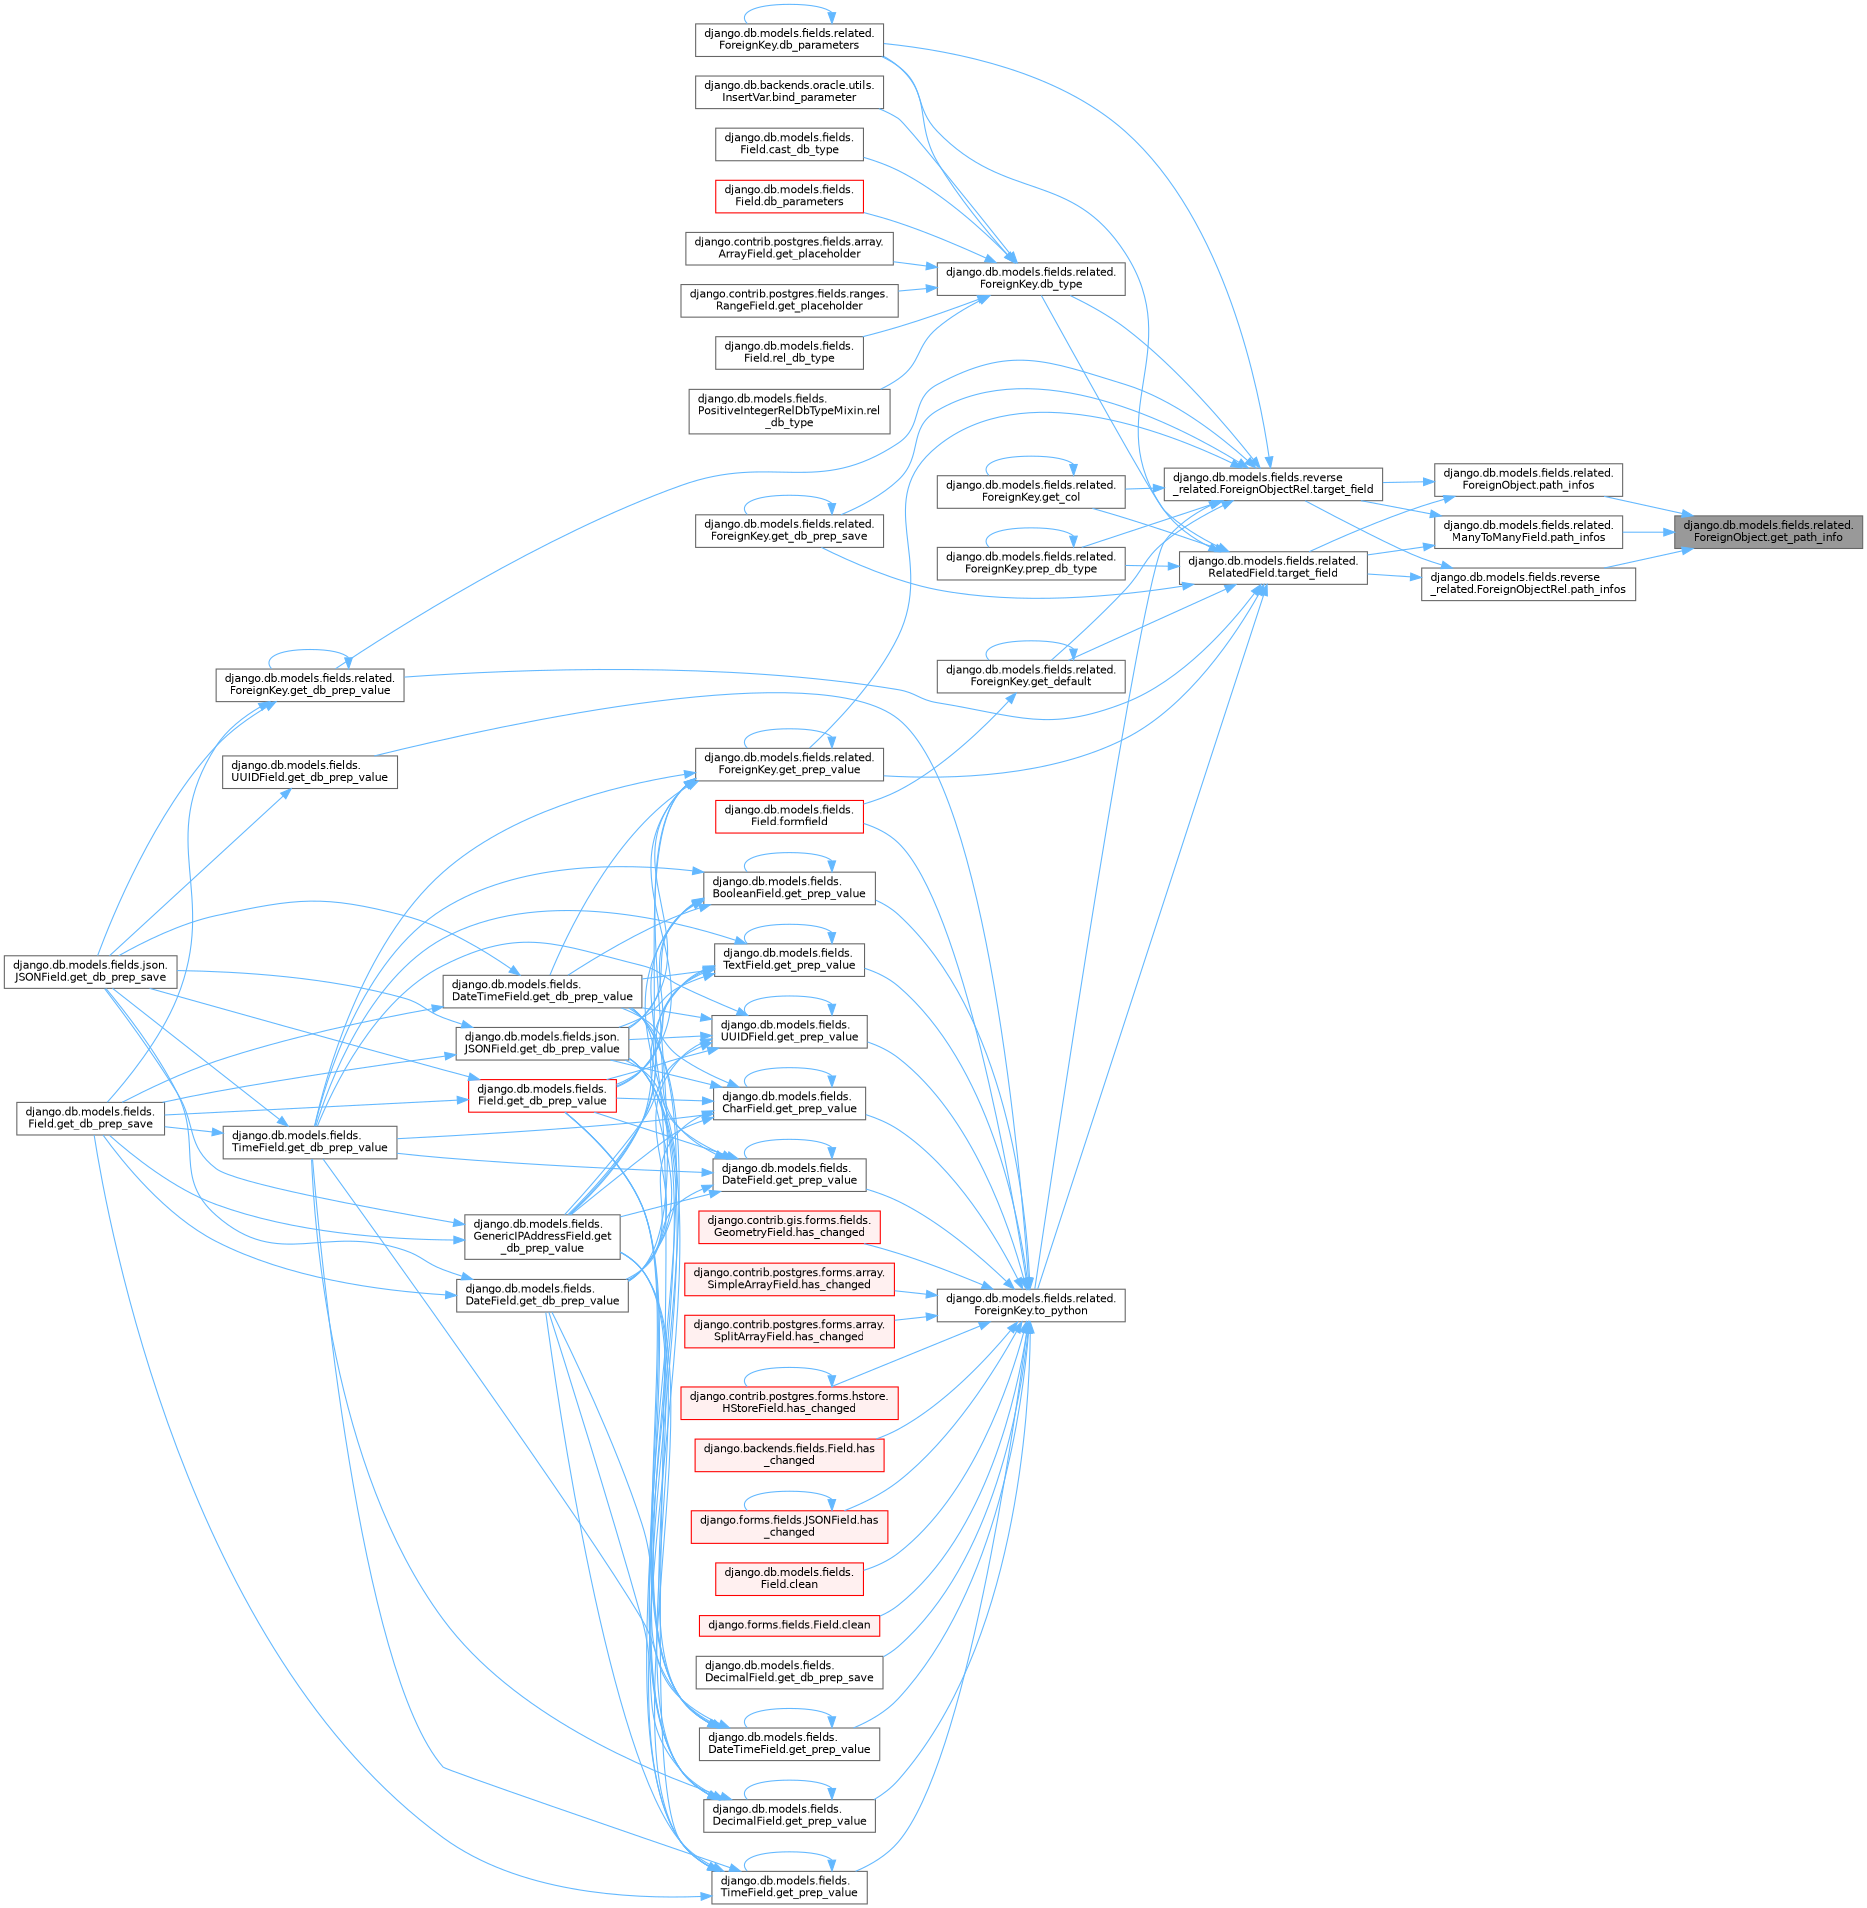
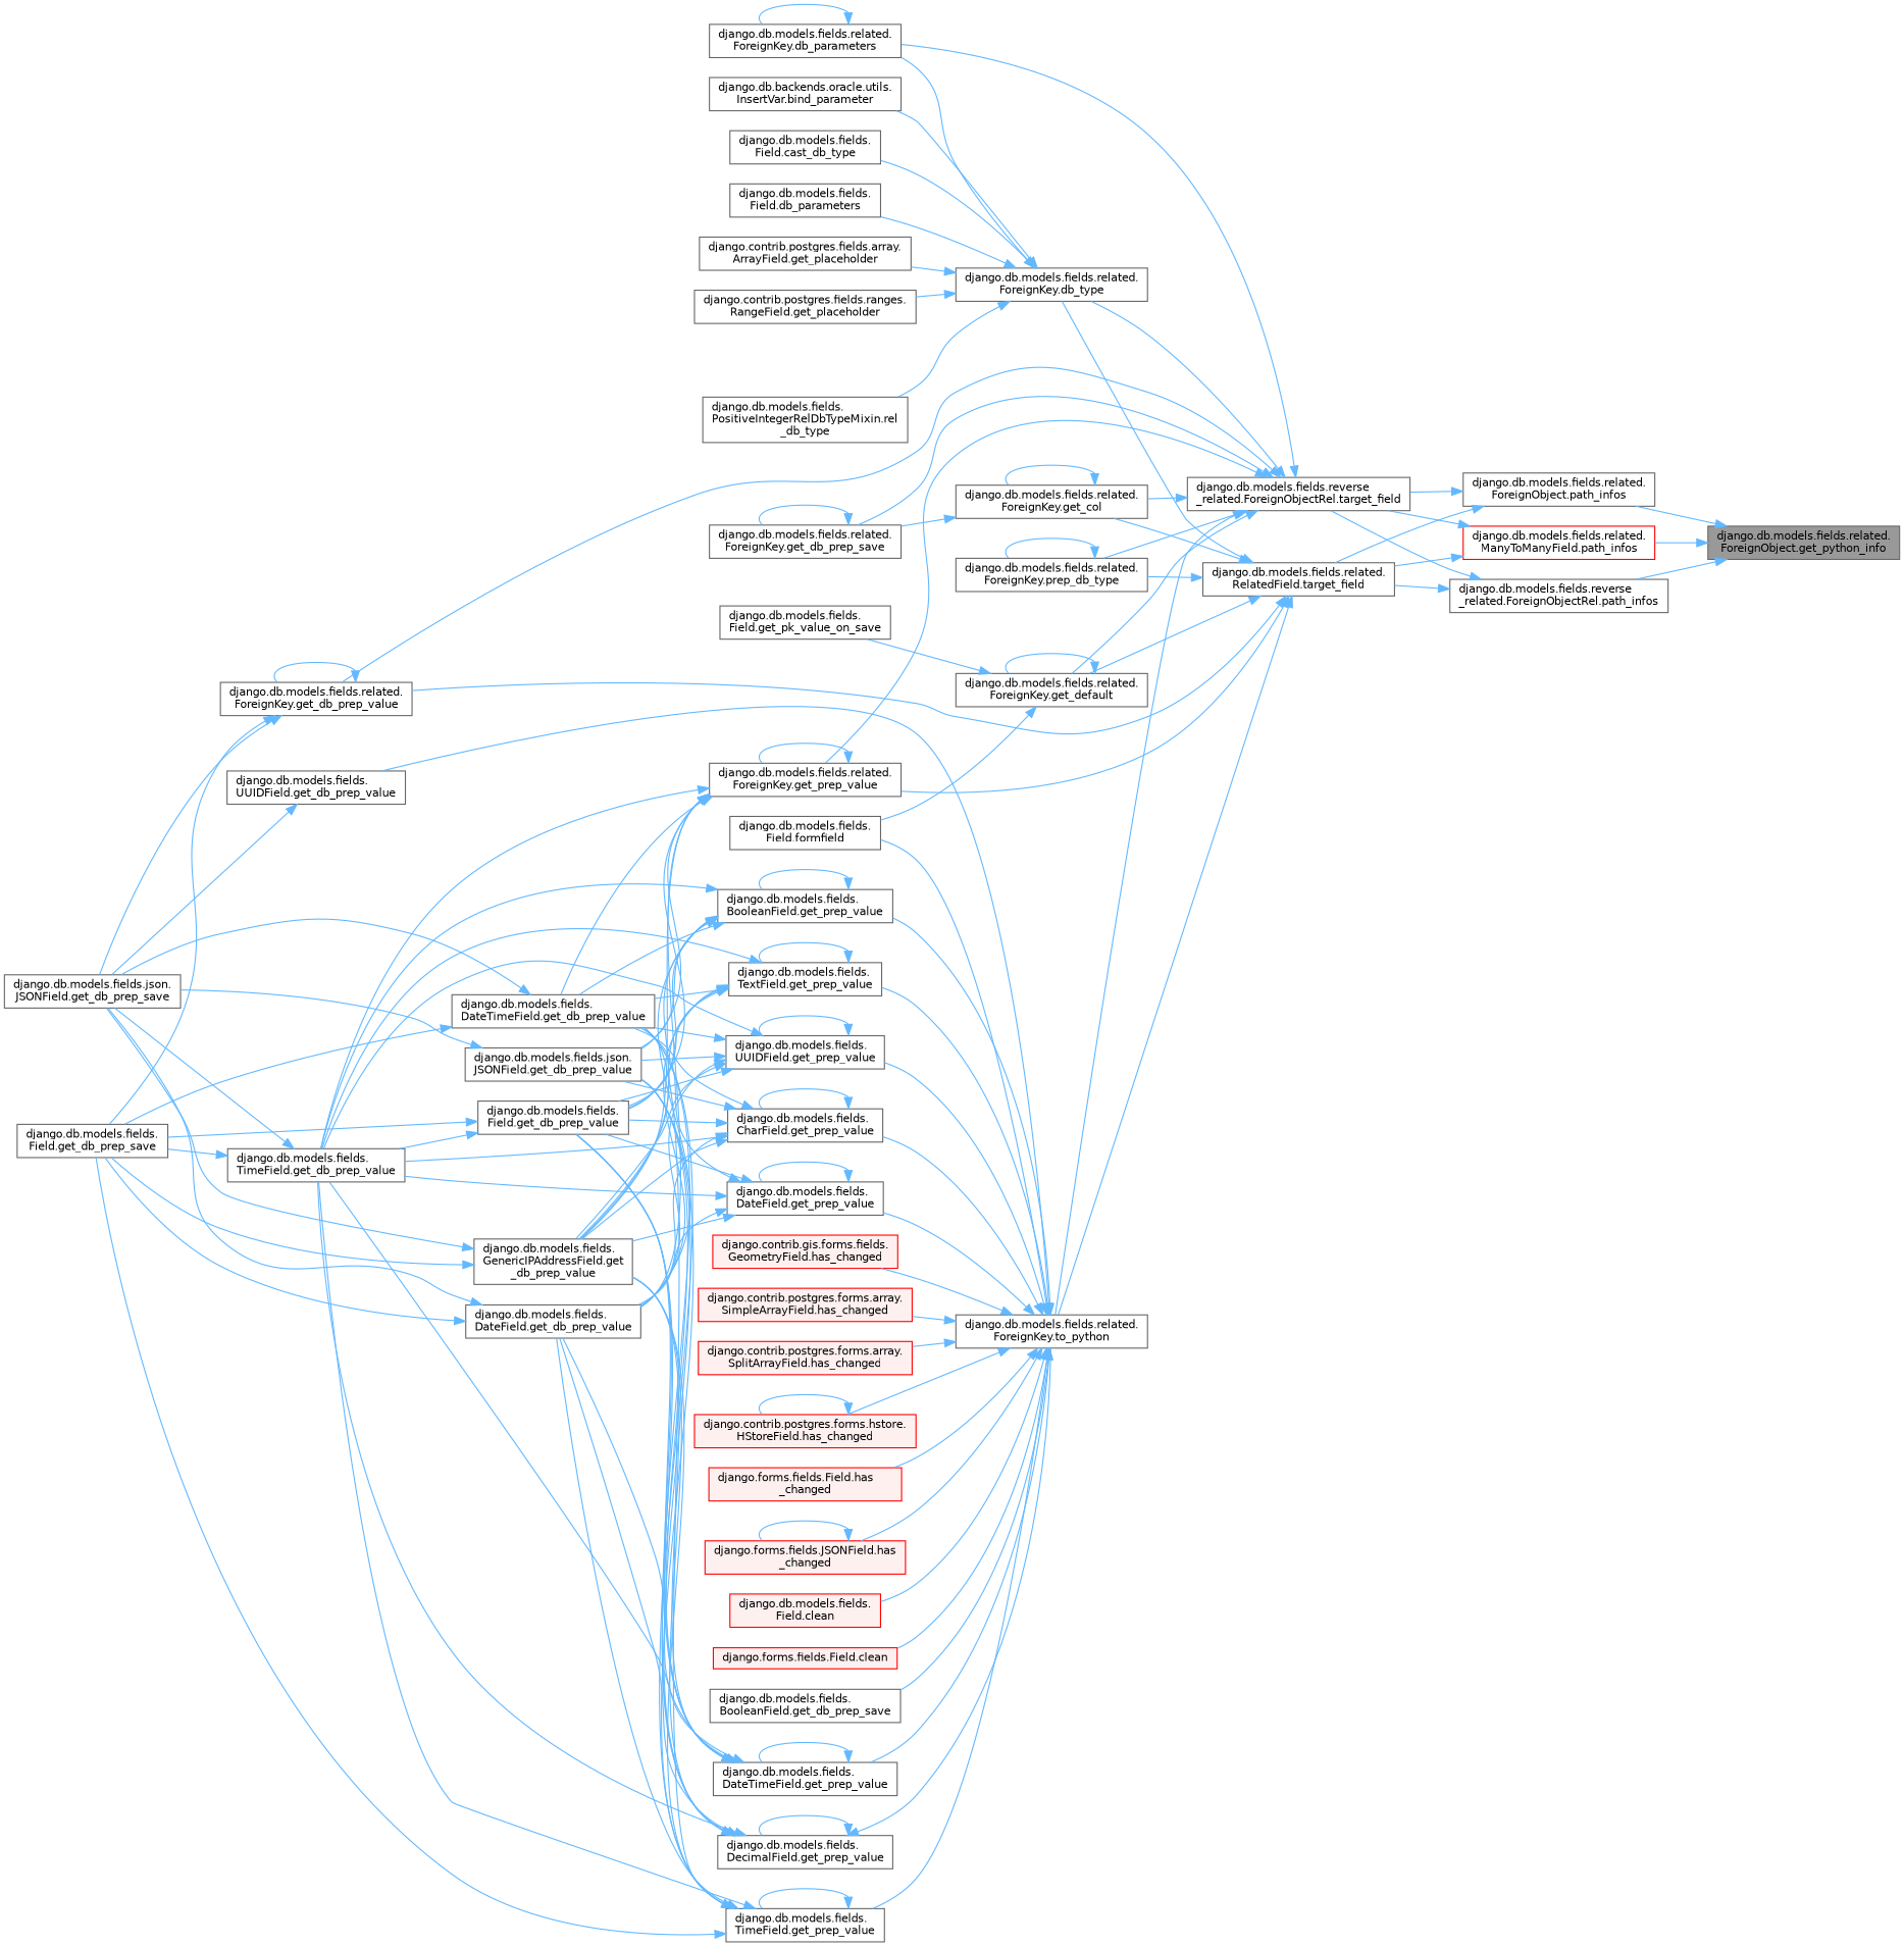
  digraph {
    fontname="DejaVu Sans"
    rankdir=RL
    node [color=grey40 fillcolor=white fontname="DejaVu Sans" fontsize=10 shape=box style=filled]
    edge [color=steelblue1 dir=back fontname="DejaVu Sans" fontsize=10 labelfontname=Helvetica labelfontsize=10 style=solid]
-   n1 [color=gray40 fillcolor=grey60 fontcolor=black height=0.2 label="django.db.models.fields.related.\lForeignObject.get_path_info" width=0.4]
+   n1 [color=gray40 fillcolor=grey60 fontcolor=black height=0.2 label="django.db.models.fields.related.\lForeignObject.get_python_info" width=0.4]
    n2 [height=0.2 label="django.db.models.fields.related.\lForeignObject.path_infos" width=0.4]
-   n3 [height=0.2 label="django.db.models.fields.related.\lManyToManyField.path_infos" width=0.4]
+   n3 [color=red height=0.2 label="django.db.models.fields.related.\lManyToManyField.path_infos" width=0.4]
    n4 [height=0.2 label="django.db.models.fields.reverse\l_related.ForeignObjectRel.path_infos" width=0.4]
    n5 [height=0.2 label="django.db.models.fields.related.\lRelatedField.target_field" width=0.4]
    n6 [height=0.2 label="django.db.models.fields.reverse\l_related.ForeignObjectRel.target_field" width=0.4]
    n7 [height=0.2 label="django.db.models.fields.related.\lForeignKey.prep_db_type" width=0.4]
    n8 [height=0.2 label="django.db.models.fields.related.\lForeignKey.db_parameters" width=0.4]
    n9 [height=0.2 label="django.db.models.fields.related.\lForeignKey.db_type" width=0.4]
    n10 [height=0.2 label="django.db.models.fields.related.\lForeignKey.get_col" width=0.4]
    n11 [height=0.2 label="django.db.models.fields.related.\lForeignKey.get_db_prep_save" width=0.4]
    n12 [height=0.2 label="django.db.models.fields.related.\lForeignKey.get_db_prep_value" width=0.4]
    n13 [height=0.2 label="django.db.models.fields.related.\lForeignKey.get_default" width=0.4]
    n14 [height=0.2 label="django.db.models.fields.related.\lForeignKey.get_prep_value" width=0.4]
    n15 [height=0.2 label="django.db.models.fields.related.\lForeignKey.to_python" width=0.4]
    n16 [height=0.2 label="django.db.backends.oracle.utils.\lInsertVar.bind_parameter" width=0.4]
    n17 [height=0.2 label="django.db.models.fields.\lField.cast_db_type" width=0.4]
-   n18 [color=red height=0.2 label="django.db.models.fields.\lField.db_parameters" width=0.4]
+   n18 [height=0.2 label="django.db.models.fields.\lField.db_parameters" width=0.4]
    n19 [height=0.2 label="django.contrib.postgres.fields.array.\lArrayField.get_placeholder" width=0.4]
    n20 [height=0.2 label="django.contrib.postgres.fields.ranges.\lRangeField.get_placeholder" width=0.4]
-   n21 [height=0.2 label="django.db.models.fields.\lField.rel_db_type" width=0.4]
    n22 [height=0.2 label="django.db.models.fields.\lPositiveIntegerRelDbTypeMixin.rel\l_db_type" width=0.4]
    n23 [height=0.2 label="django.db.models.fields.\lField.get_db_prep_save" width=0.4]
    n24 [height=0.2 label="django.db.models.fields.json.\lJSONField.get_db_prep_save" width=0.4]
-   n25 [color=red height=0.2 label="django.db.models.fields.\lField.formfield" width=0.4]
+   n25 [height=0.2 label="django.db.models.fields.\lField.formfield" width=0.4]
+   n26 [height=0.2 label="django.db.models.fields.\lField.get_pk_value_on_save" width=0.4]
    n27 [height=0.2 label="django.db.models.fields.\lDateField.get_db_prep_value" width=0.4]
    n28 [height=0.2 label="django.db.models.fields.\lDateTimeField.get_db_prep_value" width=0.4]
-   n29 [color=red height=0.2 label="django.db.models.fields.\lField.get_db_prep_value" width=0.4]
+   n29 [height=0.2 label="django.db.models.fields.\lField.get_db_prep_value" width=0.4]
    n30 [height=0.2 label="django.db.models.fields.\lGenericIPAddressField.get\l_db_prep_value" width=0.4]
    n31 [height=0.2 label="django.db.models.fields.json.\lJSONField.get_db_prep_value" width=0.4]
    n32 [height=0.2 label="django.db.models.fields.\lTimeField.get_db_prep_value" width=0.4]
    n33 [color=red fillcolor="#FFF0F0" height=0.2 label="django.db.models.fields.\lField.clean" width=0.4]
    n34 [color=red fillcolor="#FFF0F0" height=0.2 label="django.forms.fields.Field.clean" width=0.4]
-   n35 [height=0.2 label="django.db.models.fields.\lDecimalField.get_db_prep_save" width=0.4]
+   n35 [height=0.2 label="django.db.models.fields.\lBooleanField.get_db_prep_save" width=0.4]
    n36 [height=0.2 label="django.db.models.fields.\lUUIDField.get_db_prep_value" width=0.4]
    n37 [height=0.2 label="django.db.models.fields.\lBooleanField.get_prep_value" width=0.4]
    n38 [height=0.2 label="django.db.models.fields.\lCharField.get_prep_value" width=0.4]
    n39 [height=0.2 label="django.db.models.fields.\lDateField.get_prep_value" width=0.4]
    n40 [height=0.2 label="django.db.models.fields.\lDateTimeField.get_prep_value" width=0.4]
    n41 [height=0.2 label="django.db.models.fields.\lDecimalField.get_prep_value" width=0.4]
    n42 [height=0.2 label="django.db.models.fields.\lTextField.get_prep_value" width=0.4]
    n43 [height=0.2 label="django.db.models.fields.\lTimeField.get_prep_value" width=0.4]
    n44 [height=0.2 label="django.db.models.fields.\lUUIDField.get_prep_value" width=0.4]
    n45 [color=red fillcolor="#FFF0F0" height=0.2 label="django.contrib.gis.forms.fields.\lGeometryField.has_changed" width=0.4]
    n46 [color=red fillcolor="#FFF0F0" height=0.2 label="django.contrib.postgres.forms.array.\lSimpleArrayField.has_changed" width=0.4]
    n47 [color=red fillcolor="#FFF0F0" height=0.2 label="django.contrib.postgres.forms.array.\lSplitArrayField.has_changed" width=0.4]
    n48 [color=red fillcolor="#FFF0F0" height=0.2 label="django.contrib.postgres.forms.hstore.\lHStoreField.has_changed" width=0.4]
-   n49 [color=red fillcolor="#FFF0F0" height=0.2 label="django.backends.fields.Field.has\l_changed" width=0.4]
+   n49 [color=red fillcolor="#FFF0F0" height=0.2 label="django.forms.fields.Field.has\l_changed" width=0.4]
    n50 [color=red fillcolor="#FFF0F0" height=0.2 label="django.forms.fields.JSONField.has\l_changed" width=0.4]
    n1 -> n2
    n1 -> n3
    n1 -> n4
    n2 -> n5
    n2 -> n6
    n3 -> n5
    n3 -> n6
    n4 -> n5
    n4 -> n6
    n5 -> n7
-   n5 -> n8
    n5 -> n9
    n5 -> n10
-   n5 -> n11
+   n10 -> n11
    n5 -> n12
    n5 -> n13
    n5 -> n14
    n5 -> n15
    n6 -> n7
    n6 -> n8
    n6 -> n9
    n6 -> n10
    n6 -> n11
    n6 -> n12
    n6 -> n13
    n6 -> n14
    n6 -> n15
    n7 -> n7
    n8 -> n8
    n9 -> n8
    n9 -> n16
    n9 -> n17
    n9 -> n18
    n9 -> n19
    n9 -> n20
-   n9 -> n21
    n9 -> n22
    n10 -> n10
    n11 -> n11
    n12 -> n12
    n12 -> n23
    n12 -> n24
    n13 -> n13
    n13 -> n25
+   n13 -> n26
    n14 -> n14
    n14 -> n27
    n14 -> n28
    n14 -> n29
    n14 -> n30
    n14 -> n31
    n14 -> n32
    n15 -> n25
    n15 -> n33
    n15 -> n34
    n15 -> n35
    n15 -> n36
    n15 -> n37
    n15 -> n38
    n15 -> n39
    n15 -> n40
-   n15 -> n41
+   n41 -> n15
    n15 -> n42
    n15 -> n43
    n15 -> n44
    n15 -> n45
    n15 -> n46
    n15 -> n47
    n15 -> n48
    n15 -> n49
    n15 -> n50
    n27 -> n23
    n27 -> n24
    n28 -> n23
    n28 -> n24
    n29 -> n23
-   n29 -> n24
+   n29 -> n32
    n30 -> n23
    n30 -> n24
-   n31 -> n23
    n31 -> n24
    n32 -> n23
    n32 -> n24
    n36 -> n24
    n37 -> n27
    n37 -> n28
    n37 -> n29
    n37 -> n30
    n37 -> n31
    n37 -> n32
    n37 -> n37
    n38 -> n27
    n38 -> n28
    n38 -> n29
    n38 -> n30
    n38 -> n31
    n38 -> n32
    n38 -> n38
    n39 -> n27
    n39 -> n28
    n39 -> n29
    n39 -> n30
-   n39 -> n31
    n39 -> n32
    n39 -> n39
    n40 -> n27
    n40 -> n28
    n40 -> n29
    n40 -> n30
    n40 -> n31
    n40 -> n32
    n40 -> n40
    n41 -> n27
    n41 -> n28
    n41 -> n29
    n41 -> n30
    n41 -> n31
    n41 -> n32
    n41 -> n41
    n42 -> n27
    n42 -> n28
    n42 -> n29
    n42 -> n30
-   n42 -> n31
    n42 -> n32
    n42 -> n42
    n43 -> n23
    n43 -> n27
    n43 -> n28
    n43 -> n29
    n43 -> n30
    n43 -> n31
    n43 -> n32
    n43 -> n43
    n44 -> n27
    n44 -> n28
    n44 -> n29
    n44 -> n30
    n44 -> n31
    n44 -> n32
    n44 -> n44
    n48 -> n48
    n50 -> n50
  }
